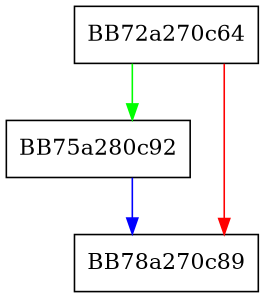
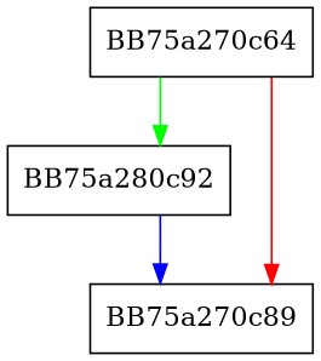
  digraph {
    splines=ortho
    node [shape=box]
    n1 [label=BB75a280c92]
-   BB75a270c64 [label=BB72a270c64]
-   BB75a270c89 [label=BB78a270c89]
+   BB75a270c64
+   BB75a270c89
    n1 -> BB75a270c89 [color=blue]
    BB75a270c64 -> n1 [color=green]
    BB75a270c64 -> BB75a270c89 [color=red]
  }
